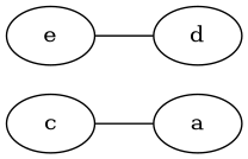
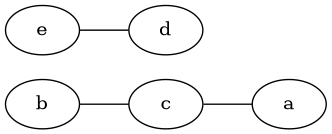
  strict graph {
    rankdir=LR
    n1 [label=a]
+   n2 [label=b]
    n3 [label=c]
    n4 [label=d]
    n5 [label=e]
+   n2 -- n3
    n3 -- n1
    n5 -- n4
  }
